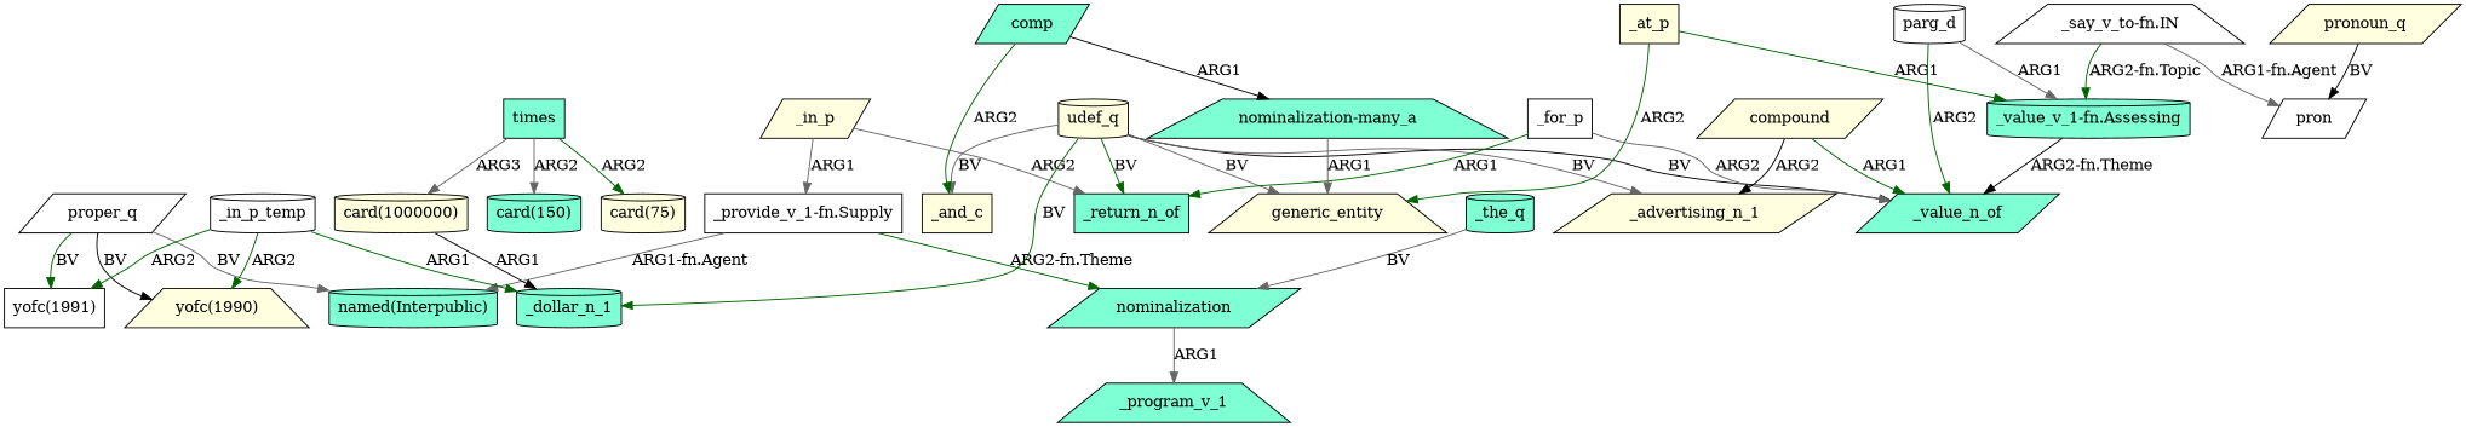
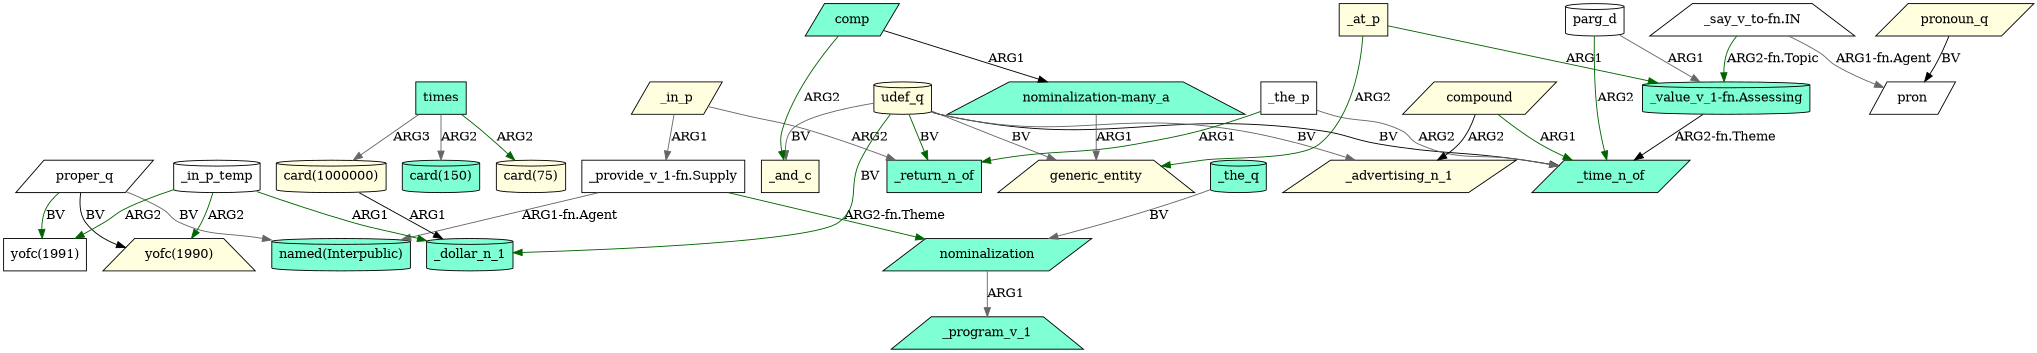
  digraph {
    node [fillcolor=aquamarine shape=cylinder style=filled]
    edge [color=gray40]
    proper_q [fillcolor=white shape=parallelogram]
    "named(Interpublic)"
    "yofc(1991)" [fillcolor=white shape=box]
    "yofc(1990)" [fillcolor=lightyellow shape=trapezium]
    _in_p [fillcolor=lightyellow shape=parallelogram]
    "_provide_v_1-fn.Supply" [fillcolor=white shape=box]
    _return_n_of [shape=box]
    nominalization [shape=parallelogram]
    _program_v_1 [shape=trapezium]
    "card(1000000)" [fillcolor=lightyellow]
    _dollar_n_1
    udef_q [fillcolor=lightyellow]
    generic_entity [fillcolor=lightyellow shape=trapezium]
-   _time_n_of [shape=parallelogram label=_value_n_of]
+   _time_n_of [shape=parallelogram]
    _advertising_n_1 [fillcolor=lightyellow shape=parallelogram]
    _and_c [fillcolor=lightyellow shape=box]
-   _for_p [fillcolor=white shape=box]
+   _for_p [fillcolor=white shape=box label=_the_p]
    compound [fillcolor=lightyellow shape=parallelogram]
    _at_p [fillcolor=lightyellow shape=box]
    "_value_v_1-fn.Assessing"
    n21 [label="nominalization-many_a" shape=trapezium]
    parg_d [fillcolor=white]
    _in_p_temp [fillcolor=white]
    times [shape=box]
    "card(150)"
    "card(75)" [fillcolor=lightyellow]
    "_say_v_to-fn.IN" [fillcolor=white shape=trapezium]
    pron [fillcolor=white shape=parallelogram]
    pronoun_q [fillcolor=lightyellow shape=parallelogram]
    comp [shape=parallelogram]
    _the_q
    proper_q -> "named(Interpublic)" [label=BV]
    proper_q -> "yofc(1991)" [color=darkgreen label=BV]
    proper_q -> "yofc(1990)" [color=black label=BV]
    _in_p -> "_provide_v_1-fn.Supply" [label=ARG1]
    _in_p -> _return_n_of [label=ARG2]
    "_provide_v_1-fn.Supply" -> "named(Interpublic)" [label="ARG1-fn.Agent"]
    "_provide_v_1-fn.Supply" -> nominalization [color=darkgreen label="ARG2-fn.Theme"]
    nominalization -> _program_v_1 [label=ARG1]
    "card(1000000)" -> _dollar_n_1 [color=black label=ARG1]
    udef_q -> _return_n_of [color=darkgreen label=BV]
    udef_q -> _dollar_n_1 [color=darkgreen label=BV]
    udef_q -> generic_entity [label=BV]
    udef_q -> _time_n_of [color=black label=BV]
    udef_q -> _advertising_n_1 [label=BV]
    udef_q -> _and_c [label=BV]
    _for_p -> _return_n_of [color=darkgreen label=ARG1]
    _for_p -> _time_n_of [label=ARG2]
    compound -> _time_n_of [color=darkgreen label=ARG1]
    compound -> _advertising_n_1 [color=black label=ARG2]
    _at_p -> generic_entity [color=darkgreen label=ARG2]
    _at_p -> "_value_v_1-fn.Assessing" [color=darkgreen label=ARG1]
    "_value_v_1-fn.Assessing" -> _time_n_of [color=black label="ARG2-fn.Theme"]
    n21 -> generic_entity [label=ARG1]
    parg_d -> _time_n_of [color=darkgreen label=ARG2]
    parg_d -> "_value_v_1-fn.Assessing" [label=ARG1]
    _in_p_temp -> "yofc(1991)" [color=darkgreen label=ARG2]
    _in_p_temp -> "yofc(1990)" [color=darkgreen label=ARG2]
    _in_p_temp -> _dollar_n_1 [color=darkgreen label=ARG1]
    times -> "card(1000000)" [label=ARG3]
    times -> "card(150)" [label=ARG2]
    times -> "card(75)" [color=darkgreen label=ARG2]
    "_say_v_to-fn.IN" -> "_value_v_1-fn.Assessing" [color=darkgreen label="ARG2-fn.Topic"]
    "_say_v_to-fn.IN" -> pron [label="ARG1-fn.Agent"]
    pronoun_q -> pron [color=black label=BV]
    comp -> _and_c [color=darkgreen label=ARG2]
    comp -> n21 [color=black label=ARG1]
    _the_q -> nominalization [label=BV]
  }
